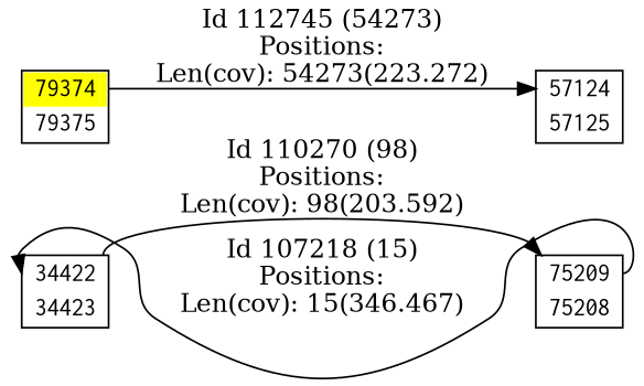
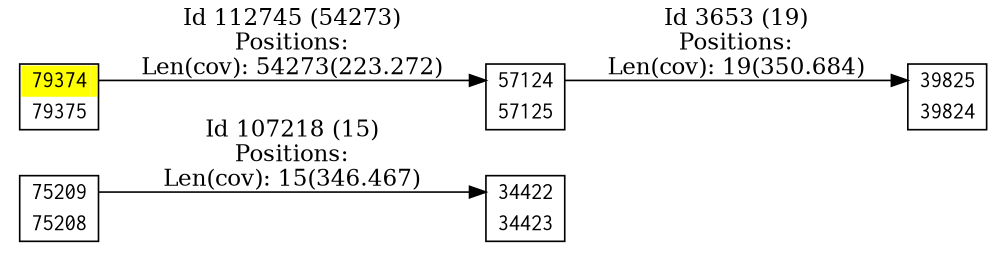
  digraph {
    rankdir=LR
    node [color=black fontname=Courier penwidth=1.8 shape=plaintext]
    edge [color=black]
    n1 [label=<<TABLE BORDER="1" CELLSPACING="0" > <TR><TD BORDER="0" PORT = "port_34422_in" color="white" bgcolor="white" ></TD><TD BORDER="0" color="white" bgcolor="white" >34422</TD><TD BORDER="0" PORT = "port_34422_out" color="white" bgcolor="white" ></TD></TR> <TR><TD BORDER="0" PORT = "port_34423_out" color="white" bgcolor="white" ></TD><TD BORDER="0" color="white" bgcolor="white" >34423</TD><TD BORDER="0" PORT = "port_34423_in" color="white" bgcolor="white" ></TD></TR> </TABLE>>]
    n2 [label=<<TABLE BORDER="1" CELLSPACING="0" > <TR><TD BORDER="0" PORT = "port_75209_in" color="white" bgcolor="white" ></TD><TD BORDER="0" color="white" bgcolor="white" >75209</TD><TD BORDER="0" PORT = "port_75209_out" color="white" bgcolor="white" ></TD></TR> <TR><TD BORDER="0" PORT = "port_75208_out" color="white" bgcolor="white" ></TD><TD BORDER="0" color="white" bgcolor="white" >75208</TD><TD BORDER="0" PORT = "port_75208_in" color="white" bgcolor="white" ></TD></TR> </TABLE>>]
+   n3 [label=<<TABLE BORDER="1" CELLSPACING="0" > <TR><TD BORDER="0" PORT = "port_39825_in" color="white" bgcolor="white" ></TD><TD BORDER="0" color="white" bgcolor="white" >39825</TD><TD BORDER="0" PORT = "port_39825_out" color="white" bgcolor="white" ></TD></TR> <TR><TD BORDER="0" PORT = "port_39824_out" color="white" bgcolor="white" ></TD><TD BORDER="0" color="white" bgcolor="white" >39824</TD><TD BORDER="0" PORT = "port_39824_in" color="white" bgcolor="white" ></TD></TR> </TABLE>>]
    n4 [label=<<TABLE BORDER="1" CELLSPACING="0" > <TR><TD BORDER="0" PORT = "port_57124_in" color="white" bgcolor="white" ></TD><TD BORDER="0" color="white" bgcolor="white" >57124</TD><TD BORDER="0" PORT = "port_57124_out" color="white" bgcolor="white" ></TD></TR> <TR><TD BORDER="0" PORT = "port_57125_out" color="white" bgcolor="white" ></TD><TD BORDER="0" color="white" bgcolor="white" >57125</TD><TD BORDER="0" PORT = "port_57125_in" color="white" bgcolor="white" ></TD></TR> </TABLE>>]
    n5 [label=<<TABLE BORDER="1" CELLSPACING="0" > <TR><TD BORDER="0" PORT = "port_79374_in" color="yellow" bgcolor="yellow" ></TD><TD BORDER="0" color="yellow" bgcolor="yellow" >79374</TD><TD BORDER="0" PORT = "port_79374_out" color="yellow" bgcolor="yellow" ></TD></TR> <TR><TD BORDER="0" PORT = "port_79375_out" color="white" bgcolor="white" ></TD><TD BORDER="0" color="white" bgcolor="white" >79375</TD><TD BORDER="0" PORT = "port_79375_in" color="white" bgcolor="white" ></TD></TR> </TABLE>>]
-   n1 -> n2 [headport=port_75209_in label="Id 110270 (98)\nPositions:\nLen(cov): 98(203.592)" tailport=port_34422_out]
    n2 -> n1 [headport=port_34422_in label="Id 107218 (15)\nPositions:\nLen(cov): 15(346.467)" tailport=port_75209_out]
+   n4 -> n3 [headport=port_39825_in label="Id 3653 (19)\nPositions:\nLen(cov): 19(350.684)" tailport=port_57124_out]
    n5 -> n4 [headport=port_57124_in label="Id 112745 (54273)\nPositions:\nLen(cov): 54273(223.272)" tailport=port_79374_out]
  }
